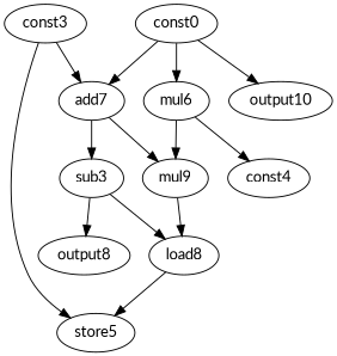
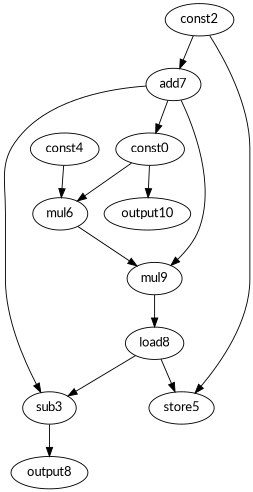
  digraph {
    fontname=Lato
    node [fontname=Lato opcode=const]
    edge [fontname=Lato operand=0]
    mul6 [opcode=mul]
    const0
    add7 [opcode=add]
    output10 [opcode=output]
    mul9 [opcode=mul]
    sub3 [opcode=sub]
    n7 [label=load8 opcode=load]
    store5 [opcode=store]
    output8 [opcode=output]
-   const2 [label=const3]
+   const2
    const4
    mul6 -> mul9 [operand=1]
    const0 -> mul6
-   const0 -> add7
+   add7 -> const0
    const0 -> output10
    add7 -> mul9
    add7 -> sub3 [operand=1]
    mul9 -> n7
    sub3 -> output8
-   sub3 -> n7
+   n7 -> sub3
    n7 -> store5
    const2 -> add7 [operand=1]
    const2 -> store5 [operand=1]
-   mul6 -> const4 [operand=1]
+   const4 -> mul6 [operand=1]
  }
